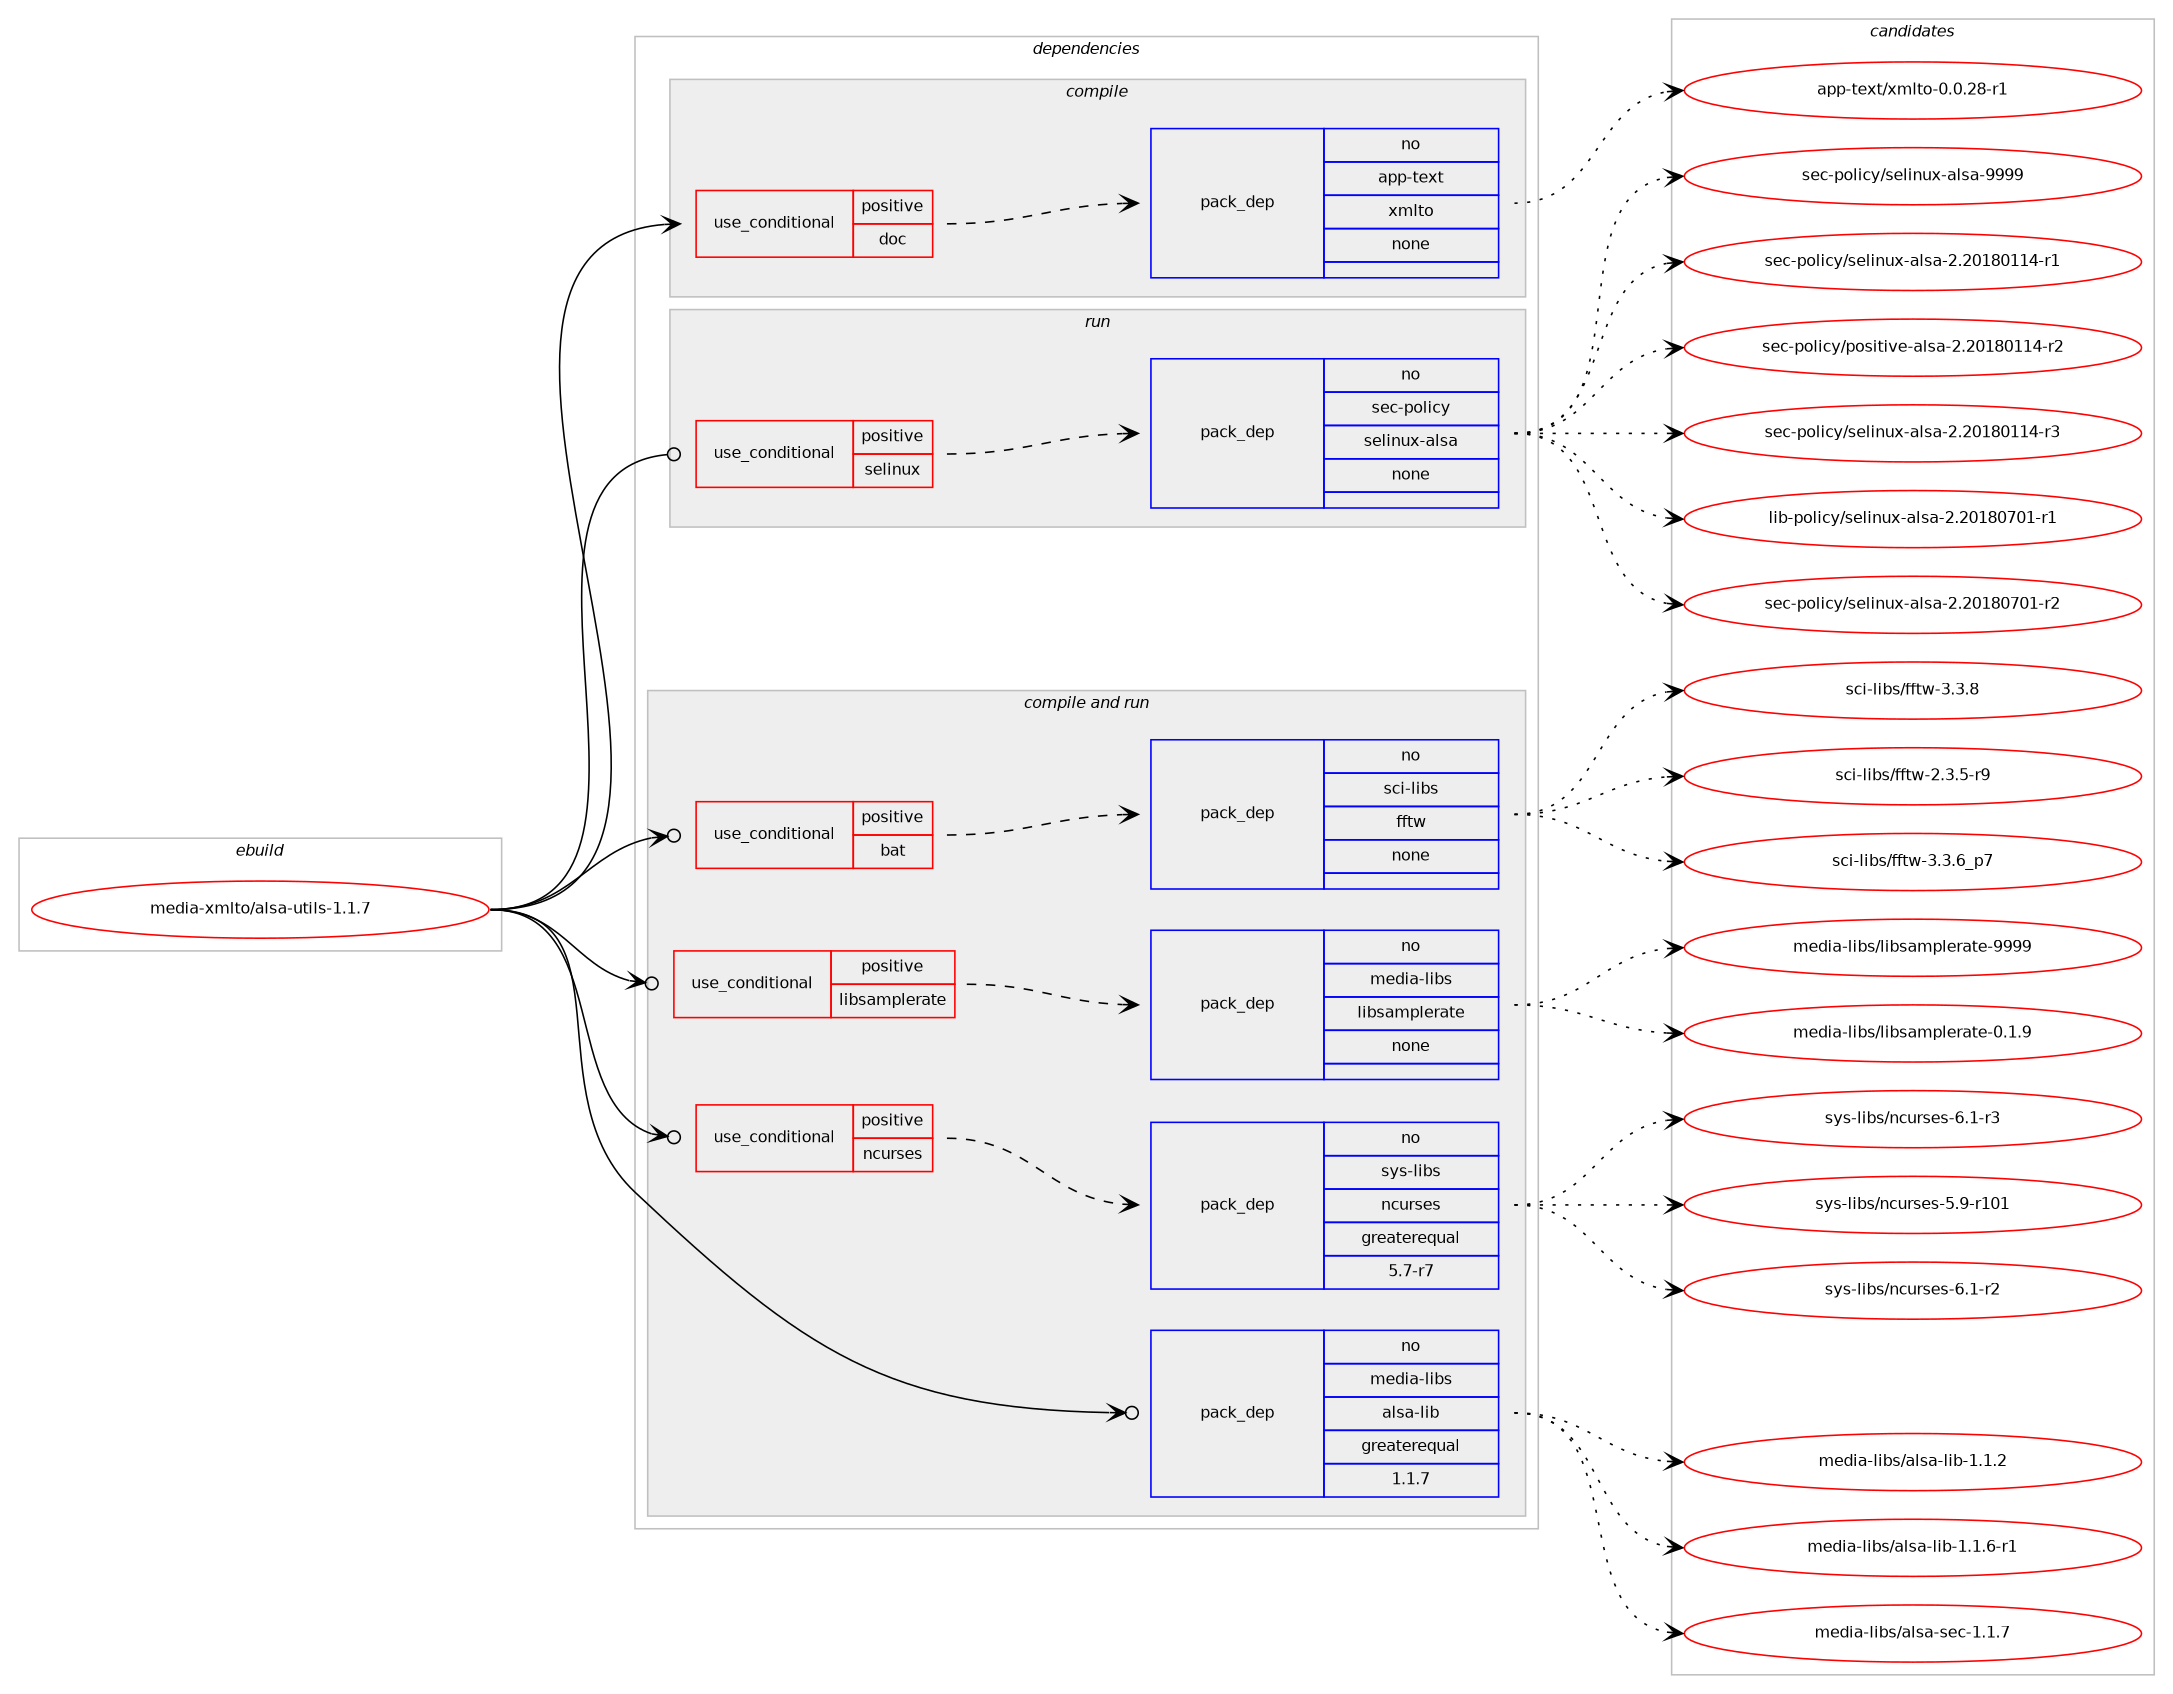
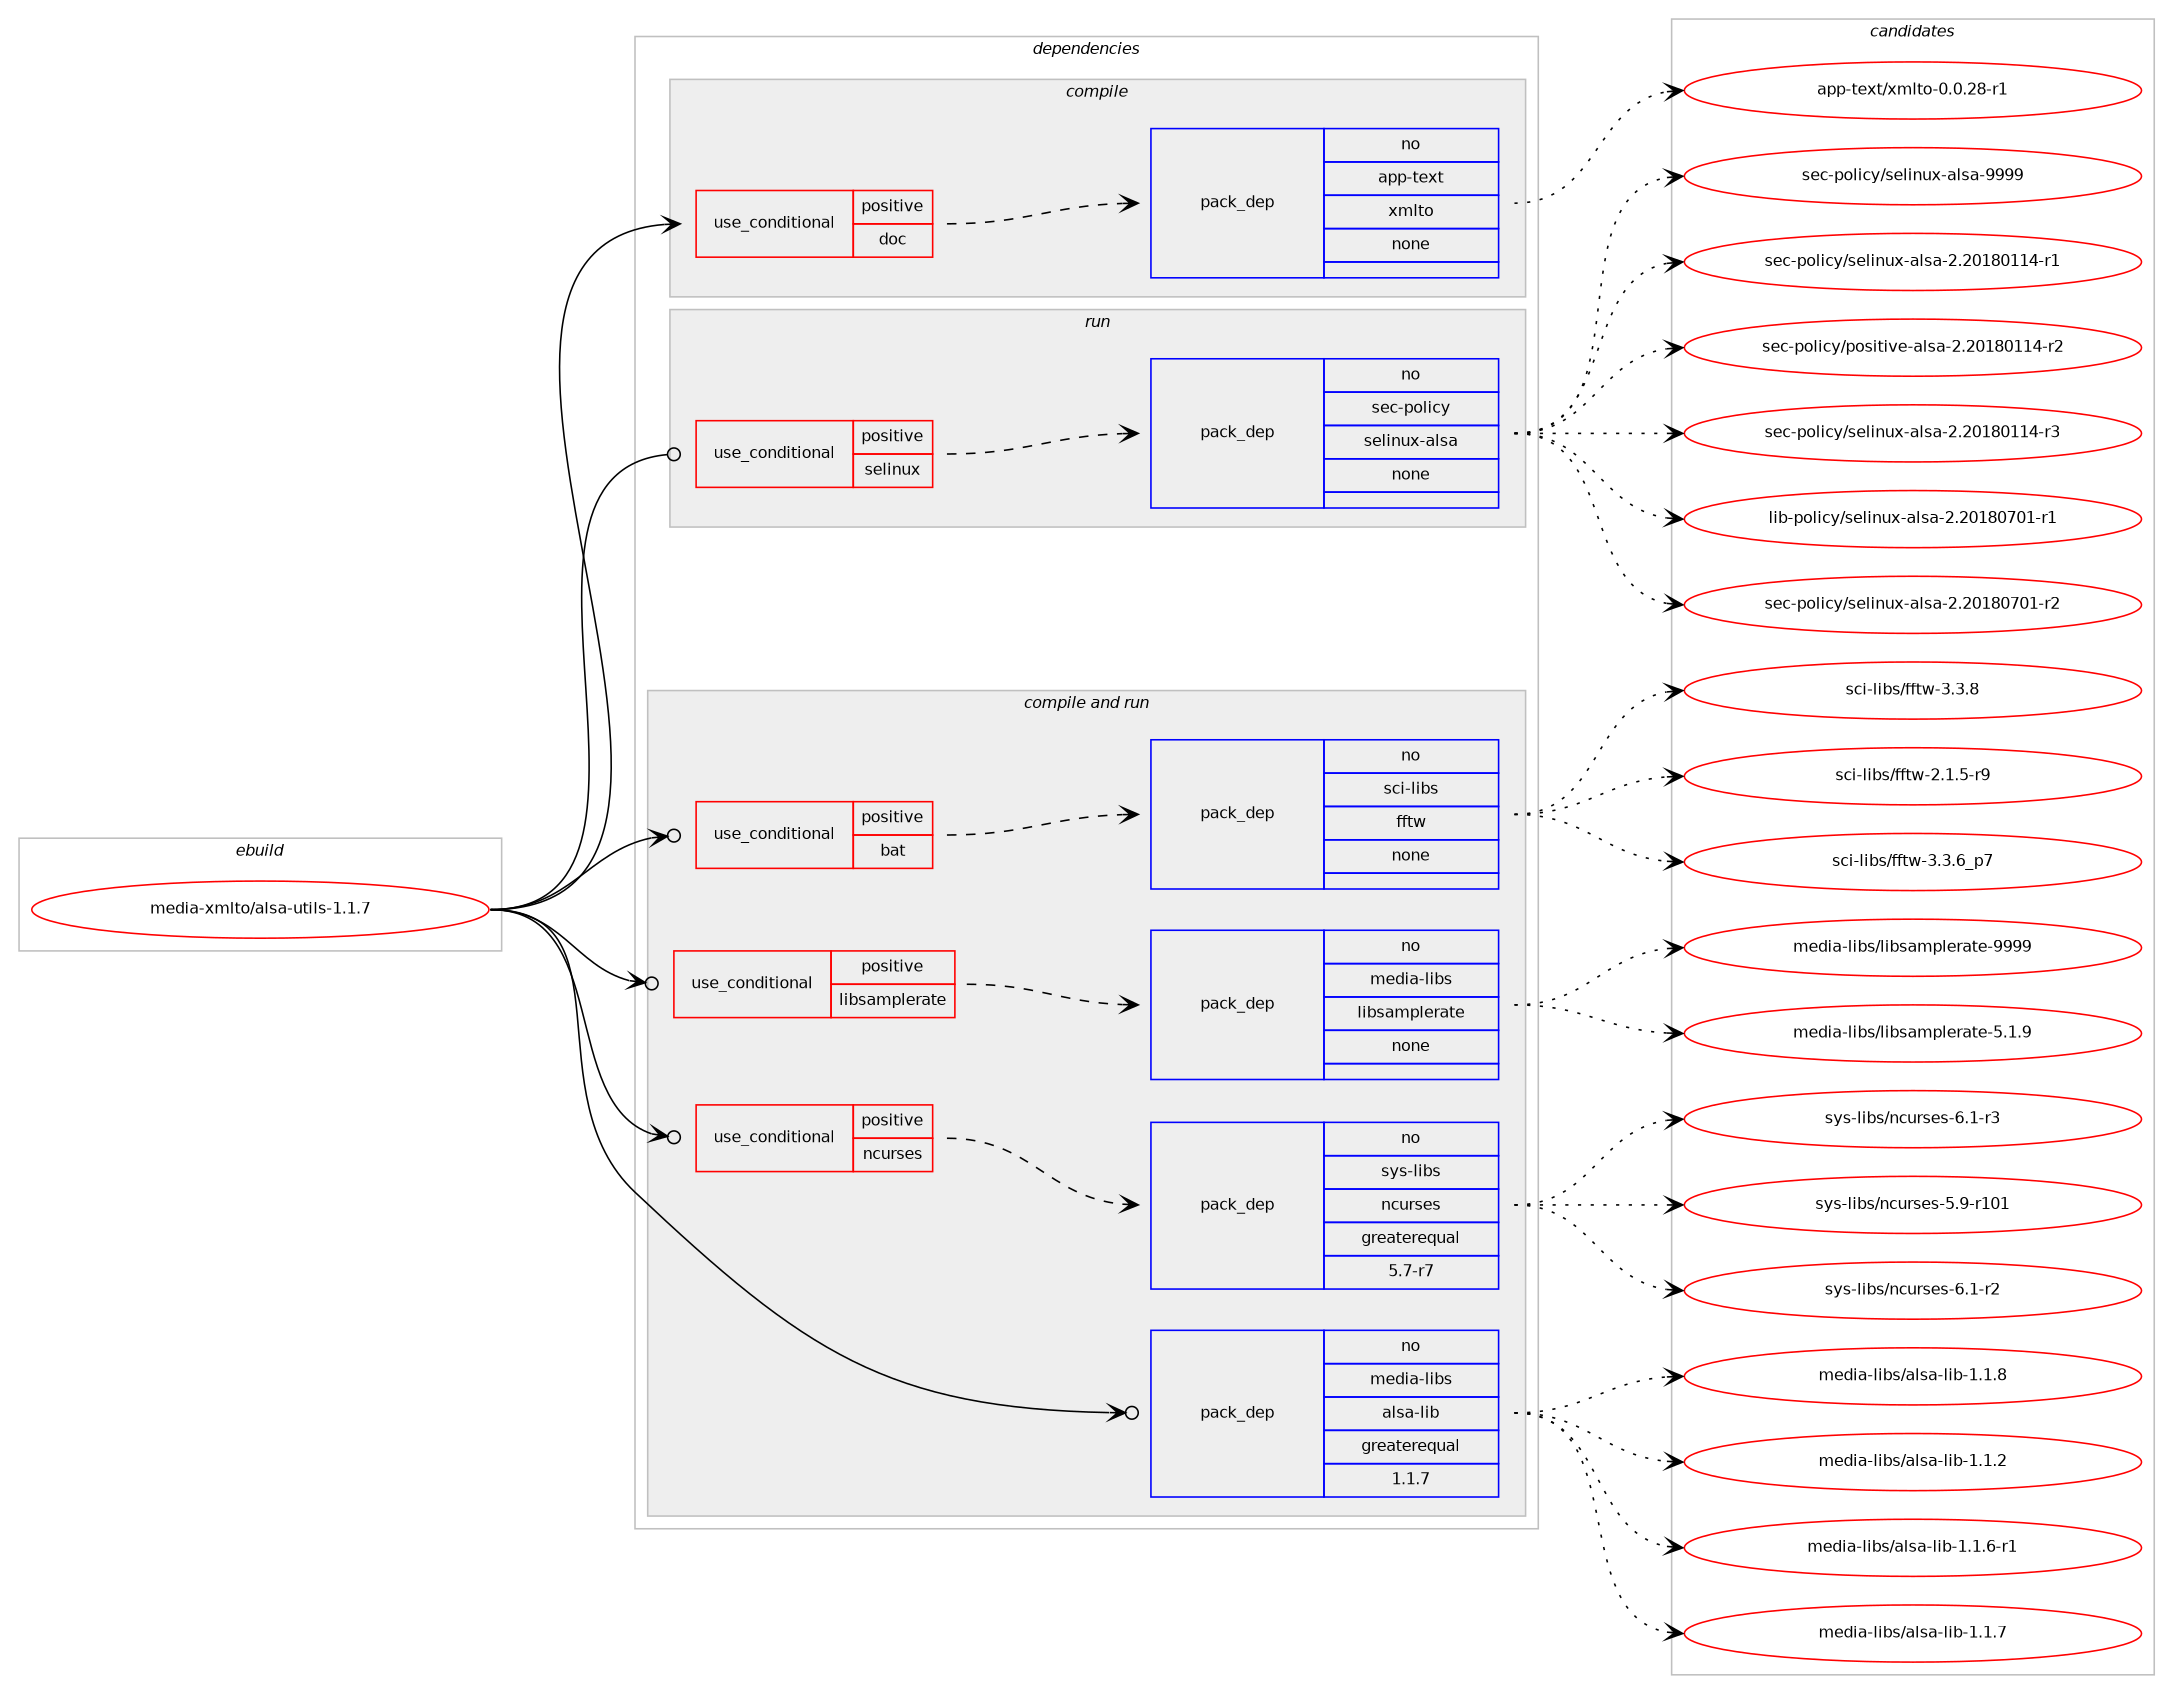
  digraph {
    compound=true
    concentrate=true
    fontname=Helvetica
    fontsize=10
    newrank=true
    rankdir=LR
    ranksep=1.5
    node [color=red fontname=Helvetica fontsize=10]
    edge [arrowhead=vee headport=w style=dotted tailport=e weight=100]
    n1 [label="media-xmlto/alsa-utils-1.1.7" width=4]
    n2 [color=blue label=<<TABLE BORDER="0" CELLBORDER="1" CELLSPACING="0" CELLPADDING="4" WIDTH="220"><TR><TD ROWSPAN="6" CELLPADDING="30">pack_dep</TD></TR><TR><TD WIDTH="110">no</TD></TR><TR><TD>app-text</TD></TR><TR><TD>xmlto</TD></TR><TR><TD>none</TD></TR><TR><TD></TD></TR></TABLE>> shape=none]
    n3 [label=<<TABLE BORDER="0" CELLBORDER="1" CELLSPACING="0" CELLPADDING="4"><TR><TD ROWSPAN="3" CELLPADDING="10">use_conditional</TD></TR><TR><TD>positive</TD></TR><TR><TD>doc</TD></TR></TABLE>> shape=none]
    n4 [color=blue label=<<TABLE BORDER="0" CELLBORDER="1" CELLSPACING="0" CELLPADDING="4" WIDTH="220"><TR><TD ROWSPAN="6" CELLPADDING="30">pack_dep</TD></TR><TR><TD WIDTH="110">no</TD></TR><TR><TD>sci-libs</TD></TR><TR><TD>fftw</TD></TR><TR><TD>none</TD></TR><TR><TD></TD></TR></TABLE>> shape=none]
    n5 [label=<<TABLE BORDER="0" CELLBORDER="1" CELLSPACING="0" CELLPADDING="4"><TR><TD ROWSPAN="3" CELLPADDING="10">use_conditional</TD></TR><TR><TD>positive</TD></TR><TR><TD>bat</TD></TR></TABLE>> shape=none]
    n6 [color=blue label=<<TABLE BORDER="0" CELLBORDER="1" CELLSPACING="0" CELLPADDING="4" WIDTH="220"><TR><TD ROWSPAN="6" CELLPADDING="30">pack_dep</TD></TR><TR><TD WIDTH="110">no</TD></TR><TR><TD>media-libs</TD></TR><TR><TD>libsamplerate</TD></TR><TR><TD>none</TD></TR><TR><TD></TD></TR></TABLE>> shape=none]
    n7 [label=<<TABLE BORDER="0" CELLBORDER="1" CELLSPACING="0" CELLPADDING="4"><TR><TD ROWSPAN="3" CELLPADDING="10">use_conditional</TD></TR><TR><TD>positive</TD></TR><TR><TD>libsamplerate</TD></TR></TABLE>> shape=none]
    n8 [color=blue label=<<TABLE BORDER="0" CELLBORDER="1" CELLSPACING="0" CELLPADDING="4" WIDTH="220"><TR><TD ROWSPAN="6" CELLPADDING="30">pack_dep</TD></TR><TR><TD WIDTH="110">no</TD></TR><TR><TD>sys-libs</TD></TR><TR><TD>ncurses</TD></TR><TR><TD>greaterequal</TD></TR><TR><TD>5.7-r7</TD></TR></TABLE>> shape=none]
    n9 [label=<<TABLE BORDER="0" CELLBORDER="1" CELLSPACING="0" CELLPADDING="4"><TR><TD ROWSPAN="3" CELLPADDING="10">use_conditional</TD></TR><TR><TD>positive</TD></TR><TR><TD>ncurses</TD></TR></TABLE>> shape=none]
    n10 [color=blue label=<<TABLE BORDER="0" CELLBORDER="1" CELLSPACING="0" CELLPADDING="4" WIDTH="220"><TR><TD ROWSPAN="6" CELLPADDING="30">pack_dep</TD></TR><TR><TD WIDTH="110">no</TD></TR><TR><TD>media-libs</TD></TR><TR><TD>alsa-lib</TD></TR><TR><TD>greaterequal</TD></TR><TR><TD>1.1.7</TD></TR></TABLE>> shape=none]
    n11 [color=blue label=<<TABLE BORDER="0" CELLBORDER="1" CELLSPACING="0" CELLPADDING="4" WIDTH="220"><TR><TD ROWSPAN="6" CELLPADDING="30">pack_dep</TD></TR><TR><TD WIDTH="110">no</TD></TR><TR><TD>sec-policy</TD></TR><TR><TD>selinux-alsa</TD></TR><TR><TD>none</TD></TR><TR><TD></TD></TR></TABLE>> shape=none]
    n12 [label=<<TABLE BORDER="0" CELLBORDER="1" CELLSPACING="0" CELLPADDING="4"><TR><TD ROWSPAN="3" CELLPADDING="10">use_conditional</TD></TR><TR><TD>positive</TD></TR><TR><TD>selinux</TD></TR></TABLE>> shape=none]
    n13 [label="app-text/xmlto-0.0.28-r1" width=4]
-   n14 [label="sci-libs/fftw-2.3.5-r9" width=4]
+   n14 [label="sci-libs/fftw-2.1.5-r9" width=4]
    n15 [label="sci-libs/fftw-3.3.6_p7" width=4]
    n16 [label="sci-libs/fftw-3.3.8" width=4]
-   n17 [label="media-libs/libsamplerate-0.1.9" width=4]
+   n17 [label="media-libs/libsamplerate-5.1.9" width=4]
    n18 [label="media-libs/libsamplerate-9999" width=4]
    n19 [label="sys-libs/ncurses-5.9-r101" width=4]
    n20 [label="sys-libs/ncurses-6.1-r2" width=4]
    n21 [label="sys-libs/ncurses-6.1-r3" width=4]
    n22 [label="media-libs/alsa-lib-1.1.2" width=4]
    n23 [label="media-libs/alsa-lib-1.1.6-r1" width=4]
-   n24 [label="media-libs/alsa-sec-1.1.7" width=4]
+   n24 [label="media-libs/alsa-lib-1.1.7" width=4]
+   n25 [label="media-libs/alsa-lib-1.1.8" width=4]
    n26 [label="sec-policy/selinux-alsa-2.20180114-r1" width=4]
    n27 [label="sec-policy/positive-alsa-2.20180114-r2" width=4]
    n28 [label="sec-policy/selinux-alsa-2.20180114-r3" width=4]
    n29 [label="lib-policy/selinux-alsa-2.20180701-r1" width=4]
    n30 [label="sec-policy/selinux-alsa-2.20180701-r2" width=4]
    n31 [label="sec-policy/selinux-alsa-9999" width=4]
    subgraph cluster_1 {
      color=gray
      label=<<i>ebuild</i>>
      rank=same
      n1
    }
    subgraph cluster_2 {
      color=gray
      label=<<i>dependencies</i>>
      subgraph cluster_3 {
        color=gray
        fillcolor="#eeeeee"
        label=<<i>compile</i>>
        style=filled
        subgraph sub_4 {
          color=gray
          fillcolor="#eeeeee"
          label=<<i>compile</i>>
          style=filled
          n3
          subgraph sub_5 {
            color=gray
            fillcolor="#eeeeee"
            label=<<i>compile</i>>
            style=filled
            n2
          }
        }
      }
      subgraph cluster_6 {
        color=gray
        fillcolor="#eeeeee"
        label=<<i>compile and run</i>>
        style=filled
        subgraph sub_7 {
          color=gray
          fillcolor="#eeeeee"
          label=<<i>compile and run</i>>
          style=filled
          n5
          subgraph sub_8 {
            color=gray
            fillcolor="#eeeeee"
            label=<<i>compile and run</i>>
            style=filled
            n4
          }
        }
        subgraph sub_9 {
          color=gray
          fillcolor="#eeeeee"
          label=<<i>compile and run</i>>
          style=filled
          n7
          subgraph sub_10 {
            color=gray
            fillcolor="#eeeeee"
            label=<<i>compile and run</i>>
            style=filled
            n6
          }
        }
        subgraph sub_11 {
          color=gray
          fillcolor="#eeeeee"
          label=<<i>compile and run</i>>
          style=filled
          n9
          subgraph sub_12 {
            color=gray
            fillcolor="#eeeeee"
            label=<<i>compile and run</i>>
            style=filled
            n8
          }
        }
        subgraph sub_13 {
          color=gray
          fillcolor="#eeeeee"
          label=<<i>compile and run</i>>
          style=filled
          n10
        }
      }
      subgraph cluster_14 {
        color=gray
        fillcolor="#eeeeee"
        label=<<i>run</i>>
        style=filled
        subgraph sub_15 {
          color=gray
          fillcolor="#eeeeee"
          label=<<i>run</i>>
          style=filled
          n12
          subgraph sub_16 {
            color=gray
            fillcolor="#eeeeee"
            label=<<i>run</i>>
            style=filled
            n11
          }
        }
      }
    }
    subgraph cluster_17 {
      color=gray
      label=<<i>candidates</i>>
      rank=same
      subgraph sub_18 {
        color=black
        label=<<i>candidates</i>>
        nodesep=1
        rank=same
        n13
      }
      subgraph sub_19 {
        color=black
        label=<<i>candidates</i>>
        nodesep=1
        rank=same
        n14
        n15
        n16
      }
      subgraph sub_20 {
        color=black
        label=<<i>candidates</i>>
        nodesep=1
        rank=same
        n17
        n18
      }
      subgraph sub_21 {
        color=black
        label=<<i>candidates</i>>
        nodesep=1
        rank=same
        n19
        n20
        n21
      }
      subgraph sub_22 {
        color=black
        label=<<i>candidates</i>>
        nodesep=1
        rank=same
        n22
        n23
        n24
+       n25
      }
      subgraph sub_23 {
        color=black
        label=<<i>candidates</i>>
        nodesep=1
        rank=same
        n26
        n27
        n28
        n29
        n30
        n31
      }
    }
    n1 -> n3 [style=solid weight=20]
    n1 -> n5 [arrowhead=odotvee style=solid weight=20]
    n1 -> n7 [arrowhead=odotvee style=solid weight=20]
    n1 -> n9 [arrowhead=odotvee style=solid weight=20]
    n1 -> n10 [arrowhead=odotvee style=solid weight=20]
    n1 -> n12 [arrowhead=odot style=solid weight=20]
    n2 -> n13
    n3 -> n2 [style=dashed weight=20]
    n4 -> n14
    n4 -> n15
    n4 -> n16
    n5 -> n4 [style=dashed weight=20]
    n6 -> n17
    n6 -> n18
    n7 -> n6 [style=dashed weight=20]
    n8 -> n19
    n8 -> n20
    n8 -> n21
    n9 -> n8 [style=dashed weight=20]
    n10 -> n22
    n10 -> n23
    n10 -> n24
+   n10 -> n25
    n11 -> n26
    n11 -> n27
    n11 -> n28
    n11 -> n29
    n11 -> n30
    n11 -> n31
    n12 -> n11 [style=dashed weight=20]
  }
